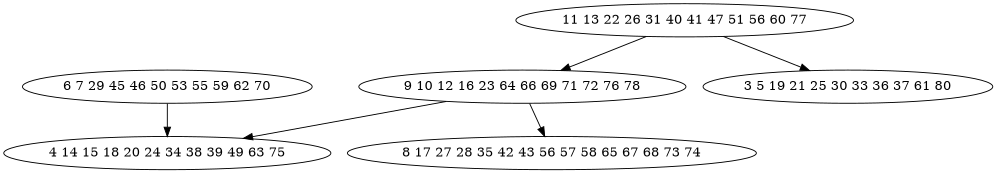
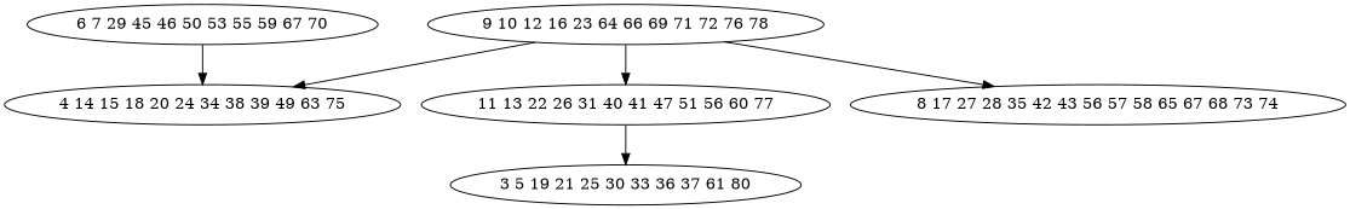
  digraph {
-   n1 [label="6 7 29 45 46 50 53 55 59 62 70"]
+   n1 [label="6 7 29 45 46 50 53 55 59 67 70"]
    n2 [label="4 14 15 18 20 24 34 38 39 49 63 75"]
    n3 [label="9 10 12 16 23 64 66 69 71 72 76 78"]
    n4 [label="11 13 22 26 31 40 41 47 51 56 60 77"]
    n5 [label="8 17 27 28 35 42 43 56 57 58 65 67 68 73 74"]
    n6 [label="3 5 19 21 25 30 33 36 37 61 80"]
    n1 -> n2
    n3 -> n2
-   n4 -> n3
+   n3 -> n4
    n3 -> n5
    n4 -> n6
  }
